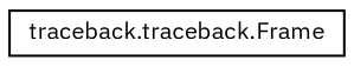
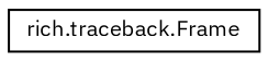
  digraph {
    rankdir=LR
    fontname="IBM Plex Sans"
-   n1 [color=black fillcolor=white fontname="IBM Plex Sans" fontsize=10 height=0.2 label="traceback.traceback.Frame" shape=record style=filled width=0.4]
+   n1 [color=black fillcolor=white fontname="IBM Plex Sans" fontsize=10 height=0.2 label="rich.traceback.Frame" shape=record style=filled width=0.4]
  }
